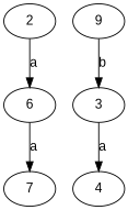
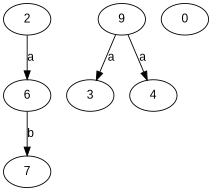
  strict digraph {
    fontname="Liberation Sans"
    node [fontname="Liberation Sans"]
    edge [fontname="Liberation Sans"]
    2
    6
    7
    3
    4
+   0
    n7 [label=9]
    2 -> 6 [label=a]
-   6 -> 7 [label=a]
-   3 -> 4 [label=a]
-   n7 -> 3 [label=b]
+   6 -> 7 [label=b]
+   n7 -> 4 [label=a]
+   n7 -> 3 [label=a]
  }
